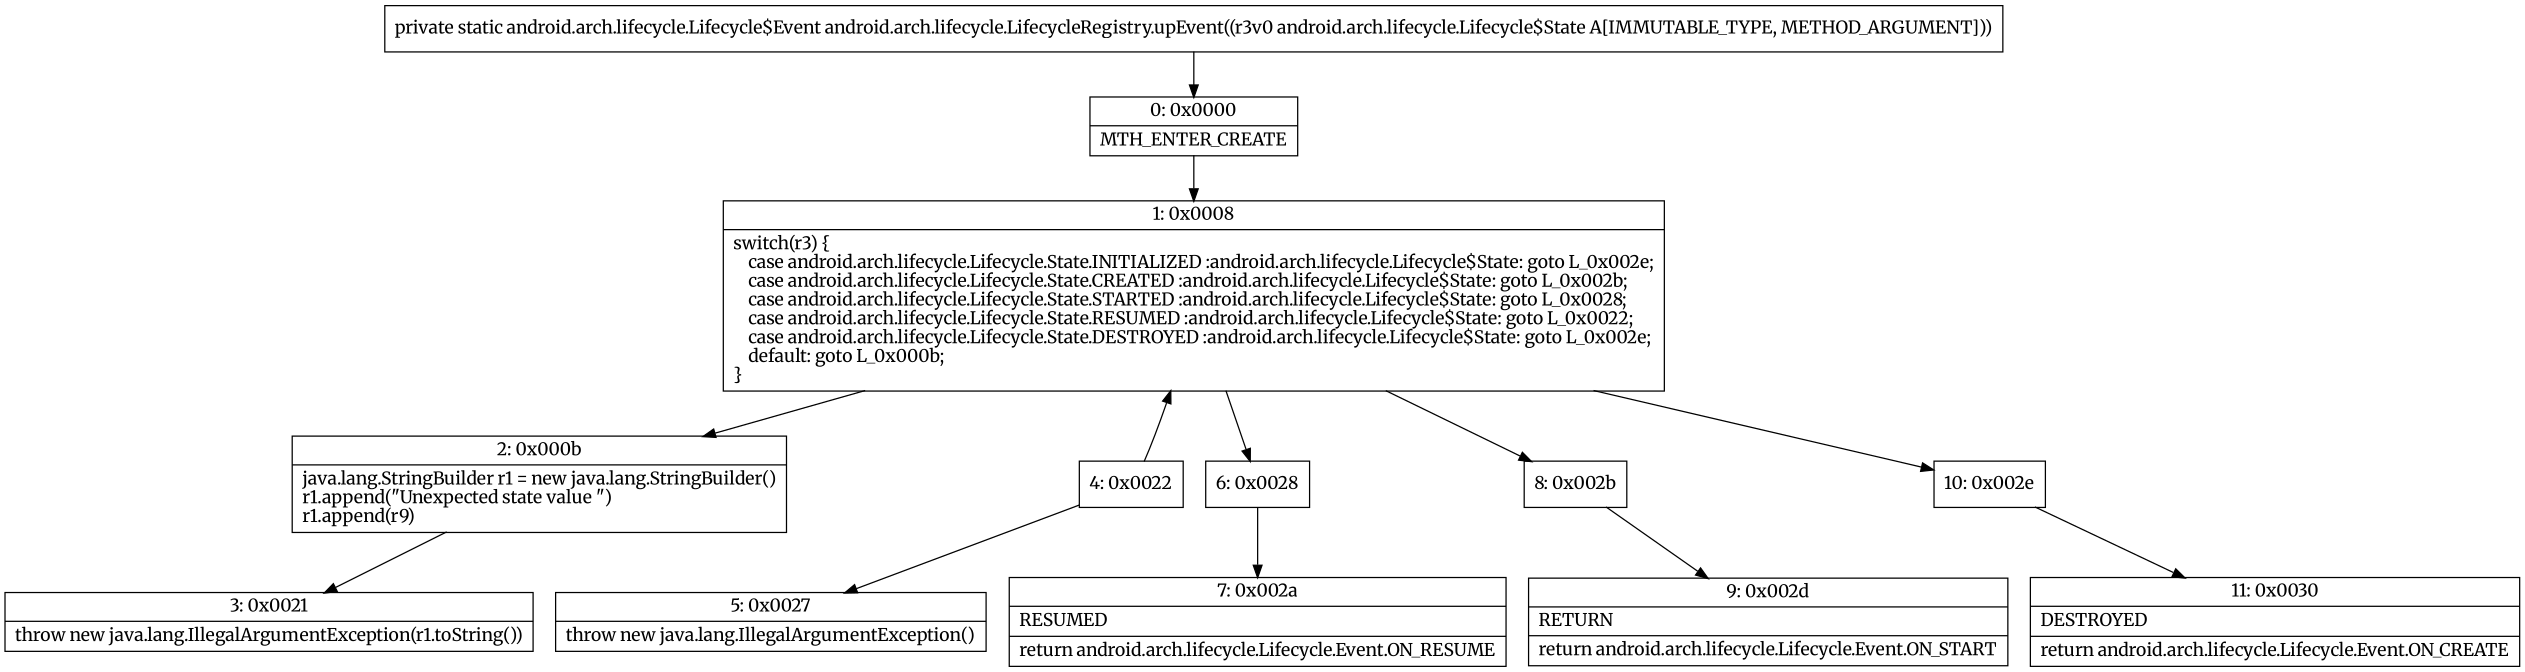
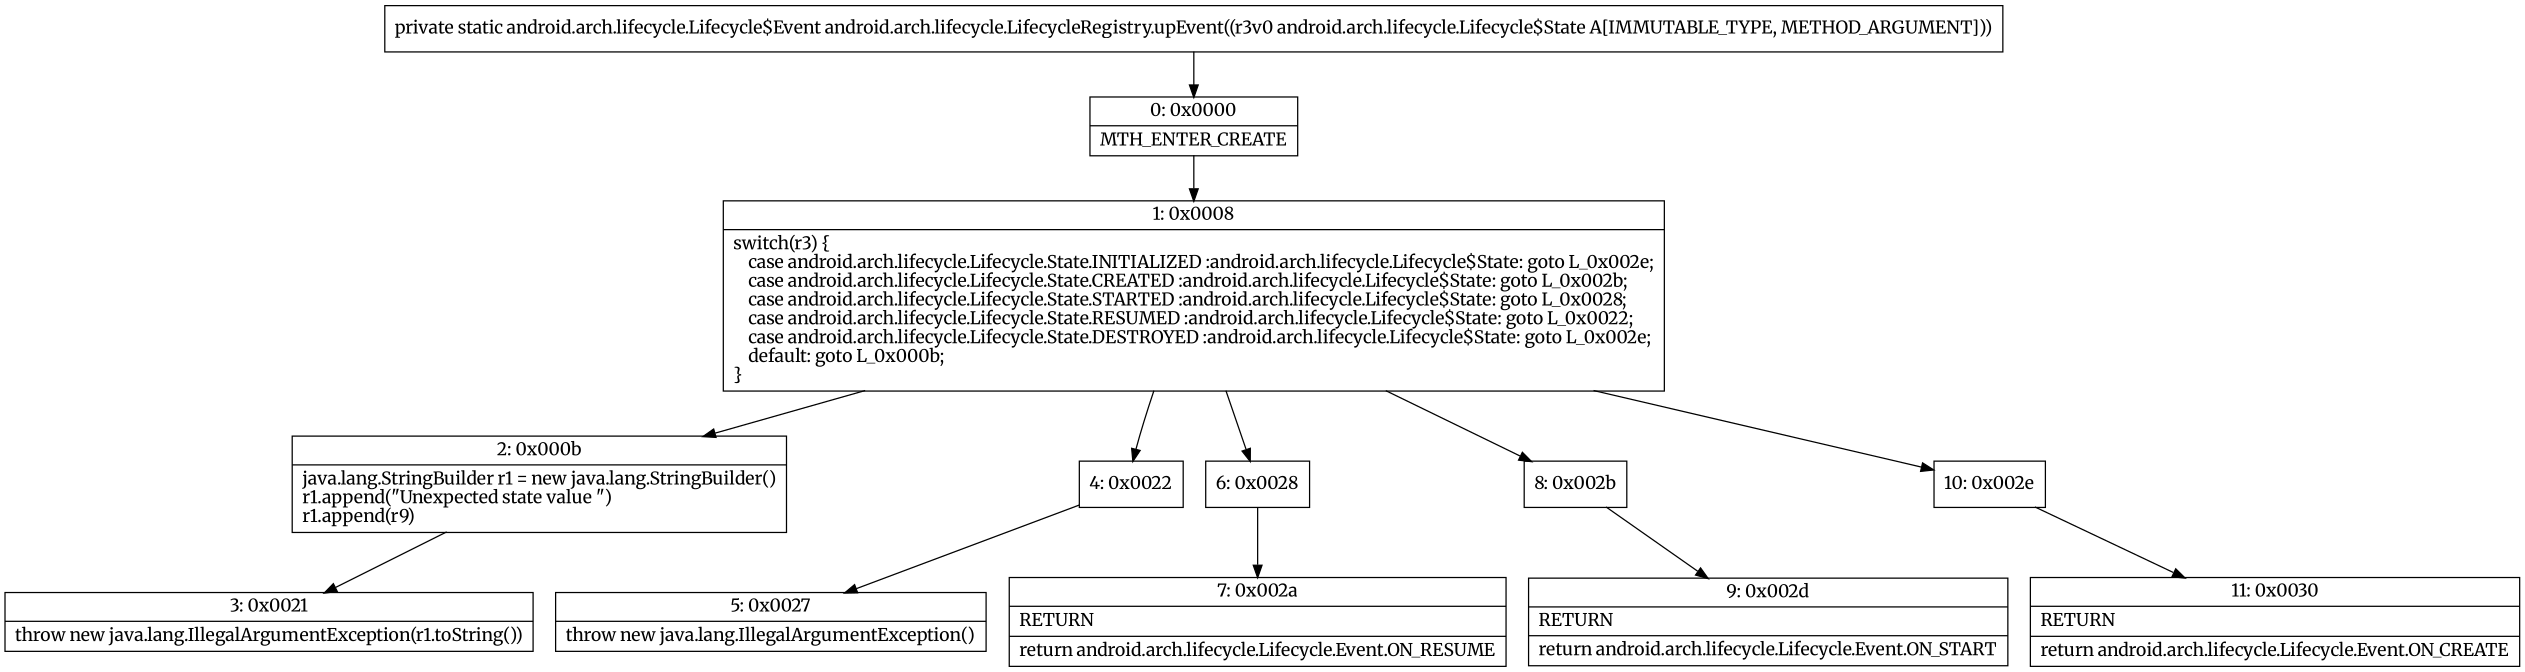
  digraph {
    fontname=Merriweather
    node [fontname=Merriweather shape=record]
    edge [fontname=Merriweather]
    n1 [label="{0\:\ 0x0000|MTH_ENTER_CREATE\l}"]
    n2 [label="{1\:\ 0x0008|switch(r3) \{\l    case android.arch.lifecycle.Lifecycle.State.INITIALIZED :android.arch.lifecycle.Lifecycle$State: goto L_0x002e;\l    case android.arch.lifecycle.Lifecycle.State.CREATED :android.arch.lifecycle.Lifecycle$State: goto L_0x002b;\l    case android.arch.lifecycle.Lifecycle.State.STARTED :android.arch.lifecycle.Lifecycle$State: goto L_0x0028;\l    case android.arch.lifecycle.Lifecycle.State.RESUMED :android.arch.lifecycle.Lifecycle$State: goto L_0x0022;\l    case android.arch.lifecycle.Lifecycle.State.DESTROYED :android.arch.lifecycle.Lifecycle$State: goto L_0x002e;\l    default: goto L_0x000b;\l\}\l}"]
    n3 [label="{2\:\ 0x000b|java.lang.StringBuilder r1 = new java.lang.StringBuilder()\lr1.append(\"Unexpected state value \")\lr1.append(r9)\l}"]
    n4 [label="{4\:\ 0x0022}"]
    n5 [label="{6\:\ 0x0028}"]
    n6 [label="{8\:\ 0x002b}"]
    n7 [label="{10\:\ 0x002e}"]
    n8 [label="{3\:\ 0x0021|throw new java.lang.IllegalArgumentException(r1.toString())\l}"]
    n9 [label="{5\:\ 0x0027|throw new java.lang.IllegalArgumentException()\l}"]
-   n10 [label="{7\:\ 0x002a|RESUMED\l|return android.arch.lifecycle.Lifecycle.Event.ON_RESUME\l}"]
+   n10 [label="{7\:\ 0x002a|RETURN\l|return android.arch.lifecycle.Lifecycle.Event.ON_RESUME\l}"]
    n11 [label="{9\:\ 0x002d|RETURN\l|return android.arch.lifecycle.Lifecycle.Event.ON_START\l}"]
-   n12 [label="{11\:\ 0x0030|DESTROYED\l|return android.arch.lifecycle.Lifecycle.Event.ON_CREATE\l}"]
+   n12 [label="{11\:\ 0x0030|RETURN\l|return android.arch.lifecycle.Lifecycle.Event.ON_CREATE\l}"]
    n13 [label="{private static android.arch.lifecycle.Lifecycle$Event android.arch.lifecycle.LifecycleRegistry.upEvent((r3v0 android.arch.lifecycle.Lifecycle$State A[IMMUTABLE_TYPE, METHOD_ARGUMENT])) }"]
    n1 -> n2
    n2 -> n3
-   n4 -> n2
+   n2 -> n4
    n2 -> n5
    n2 -> n6
    n2 -> n7
    n3 -> n8
    n4 -> n9
    n5 -> n10
    n6 -> n11
    n7 -> n12
    n13 -> n1
  }
